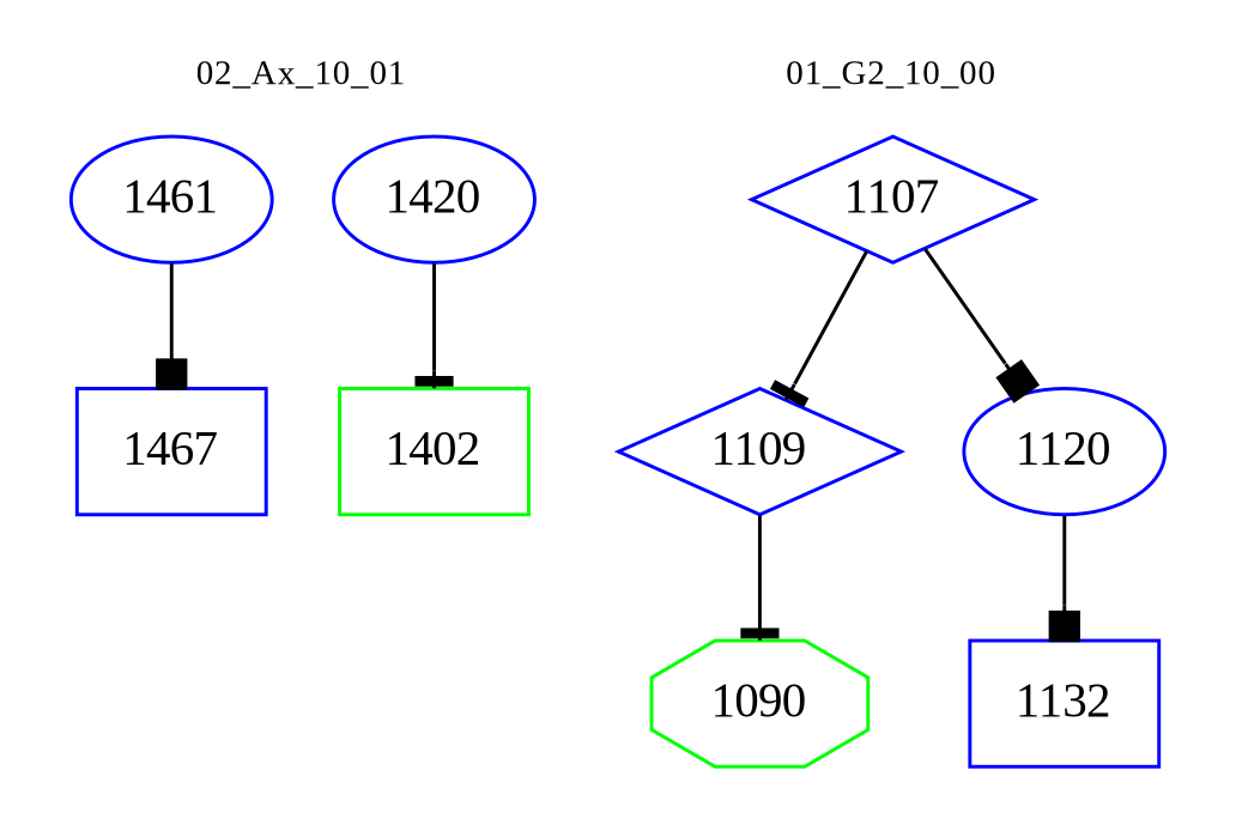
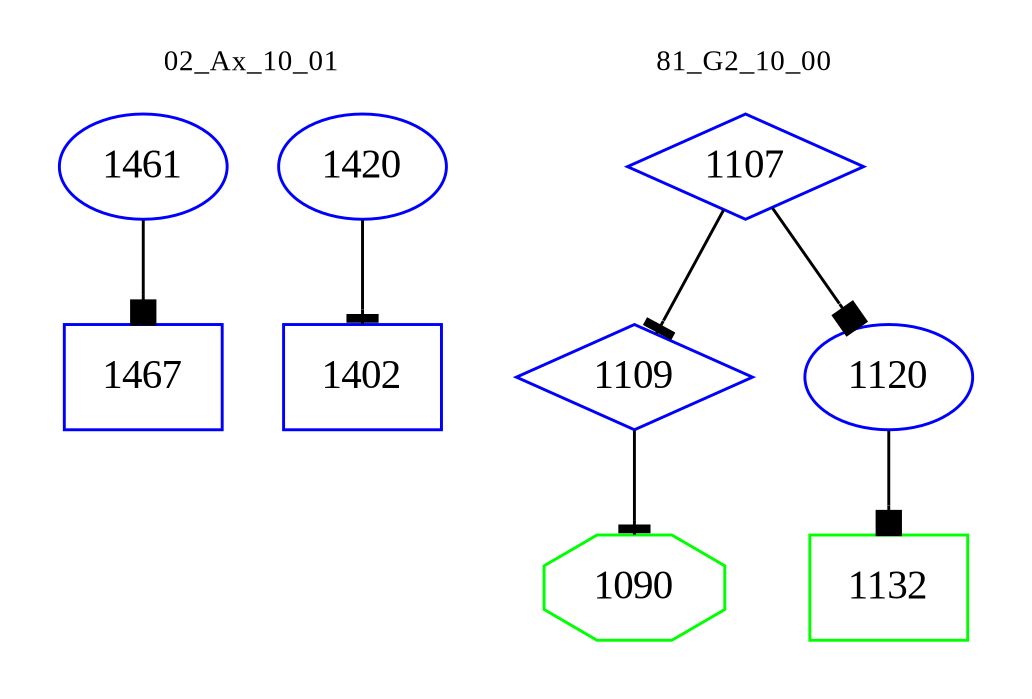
  digraph {
    fontname="Liberation Serif"
    node [color=blue fontname="Liberation Serif" shape=ellipse]
    edge [arrowhead=tee color=black fontname="Liberation Serif"]
    n1 [label=1420]
    n2 [label=1461]
-   n3 [color=green label=1402 shape=box]
+   n3 [label=1402 shape=box]
    n4 [label=1467 shape=box]
    n5 [label=1107 shape=diamond]
    n6 [label=1109 shape=diamond]
    n7 [label=1120]
    n8 [color=green label=1090 shape=octagon]
-   n9 [label=1132 shape=box]
+   n9 [color=green label=1132 shape=box]
    subgraph cluster_1 {
      color=white
      fontsize=10
      label="02_Ax_10_01"
      n1
      n2
      n3
      n4
    }
    subgraph cluster_2 {
      color=white
      fontsize=10
-     label="01_G2_10_00"
+     label="81_G2_10_00"
      n5
      n6
      n7
      n8
      n9
    }
    n1 -> n3
    n2 -> n4 [arrowhead=box]
    n5 -> n6
    n5 -> n7 [arrowhead=box]
    n6 -> n8
    n7 -> n9 [arrowhead=box]
  }
